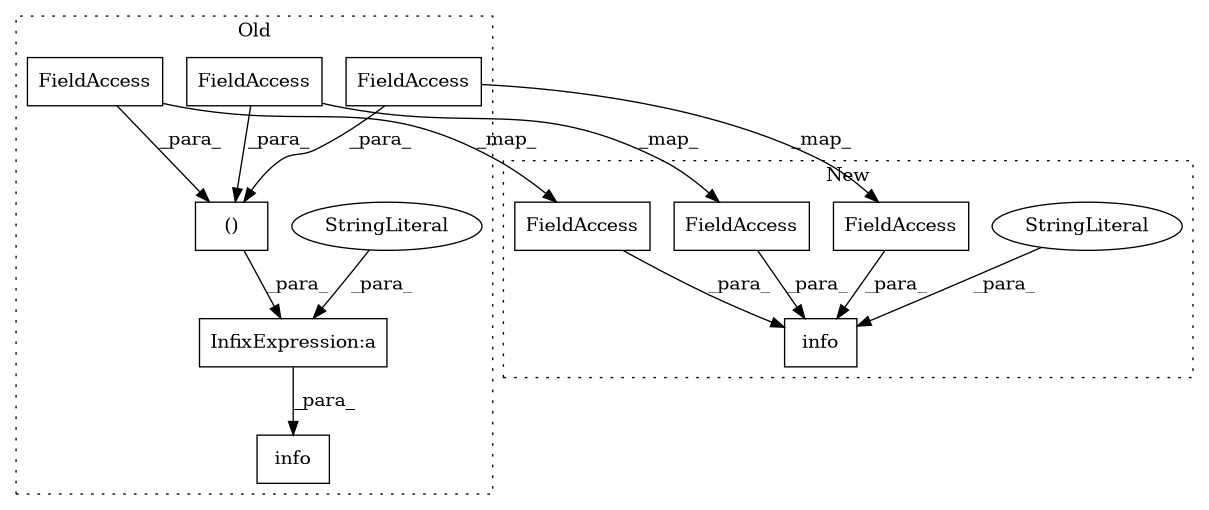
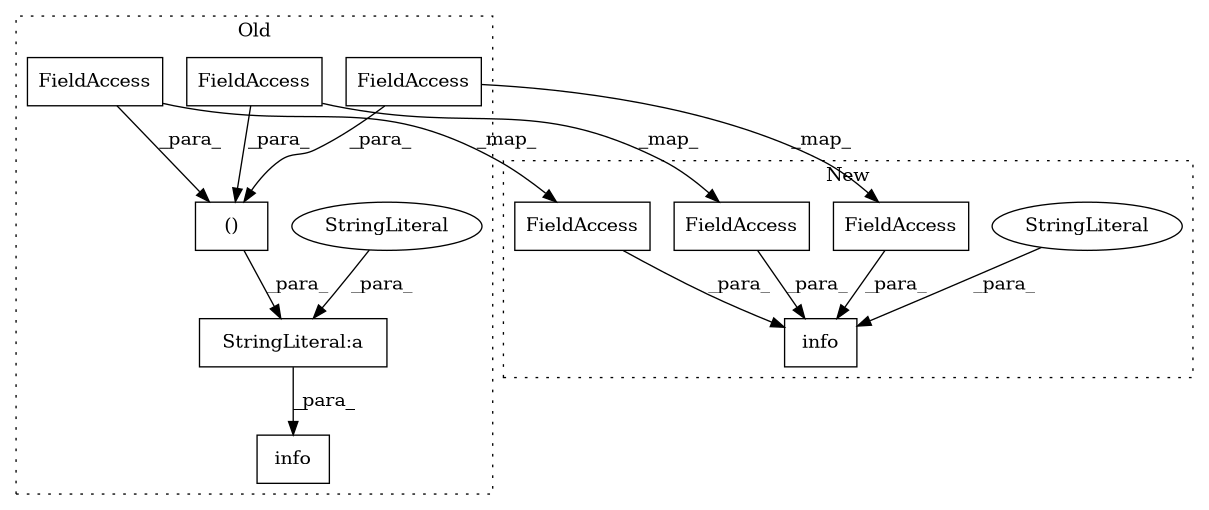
  digraph {
    node [a=22 l=113 s=28864 shape=box]
    n1 [a=106 l=159 label="()"]
-   n2 [a=27 l=8 label="InfixExpression:a" s=28856]
+   n2 [a=27 l=8 label="StringLiteral:a" s=28856]
    n3 [a=45 label=StringLiteral s=28743 shape=ellipse]
    n4 [a=32 l="5,2" label=info s="28738,29023"]
    n5 [l=7 label=FieldAccess s=28966]
    n6 [l=12 label=FieldAccess]
    n7 [l=11 label=FieldAccess s=28986]
    n8 [a=32 l="5,1" label=info s="28721,28927"]
    n9 [a=45 label=StringLiteral s=28726 shape=ellipse]
    n10 [l=7 label=FieldAccess s=28894]
    n11 [l=12 label=FieldAccess s=28840]
    n12 [l=11 label=FieldAccess s=28902]
    subgraph cluster_1 {
      label=Old
      style=dotted
      n1
      n2
      n3
      n4
      n5
      n6
      n7
    }
    subgraph cluster_2 {
      label=New
      style=dotted
      n8
      n9
      n10
      n11
      n12
    }
    n1 -> n2 [label=_para_]
    n2 -> n4 [label=_para_]
    n3 -> n2 [label=_para_]
    n5 -> n1 [label=_para_]
    n5 -> n10 [label=_map_]
    n6 -> n1 [label=_para_]
    n6 -> n11 [label=_map_]
    n7 -> n1 [label=_para_]
    n7 -> n12 [label=_map_]
    n9 -> n8 [label=_para_]
    n10 -> n8 [label=_para_]
    n11 -> n8 [label=_para_]
    n12 -> n8 [label=_para_]
  }
